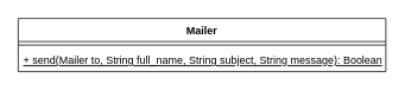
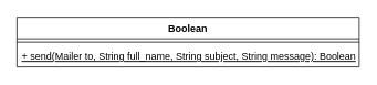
  <mxCell id="0" />
  <mxCell id="1" parent="0" />
- <mxCell id="2" value="Mailer" style="swimlane;fontStyle=1;align=center;verticalAlign=top;childLayout=stackLayout;horizontal=1;startSize=26;horizontalStack=0;resizeParent=1;resizeParentMax=0;resizeLast=0;collapsible=1;marginBottom=0;strokeColor=#0A0A0A;" vertex="1" parent="1"><mxGeometry x="20" y="20" width="413" height="60" as="geometry" /></mxCell>
+ <mxCell id="2" value="Boolean" style="swimlane;fontStyle=1;align=center;verticalAlign=top;childLayout=stackLayout;horizontal=1;startSize=26;horizontalStack=0;resizeParent=1;resizeParentMax=0;resizeLast=0;collapsible=1;marginBottom=0;strokeColor=#0A0A0A;" vertex="1" parent="1"><mxGeometry x="20" y="20" width="413" height="60" as="geometry" /></mxCell>
  <mxCell id="3" value="" style="line;strokeWidth=1;fillColor=none;align=left;verticalAlign=middle;spacingTop=-1;spacingLeft=3;spacingRight=3;rotatable=0;labelPosition=right;points=[];portConstraint=eastwest;" vertex="1" parent="2"><mxGeometry y="26" width="413" height="8" as="geometry" /></mxCell>
  <mxCell id="4" value="+ send(Mailer to, String full_name, String subject, String message): Boolean" style="text;strokeColor=none;fillColor=none;align=left;verticalAlign=top;spacingLeft=4;spacingRight=4;overflow=hidden;rotatable=0;points=[[0,0.5],[1,0.5]];portConstraint=eastwest;fontStyle=4" vertex="1" parent="2"><mxGeometry y="34" width="413" height="26" as="geometry" /></mxCell>
